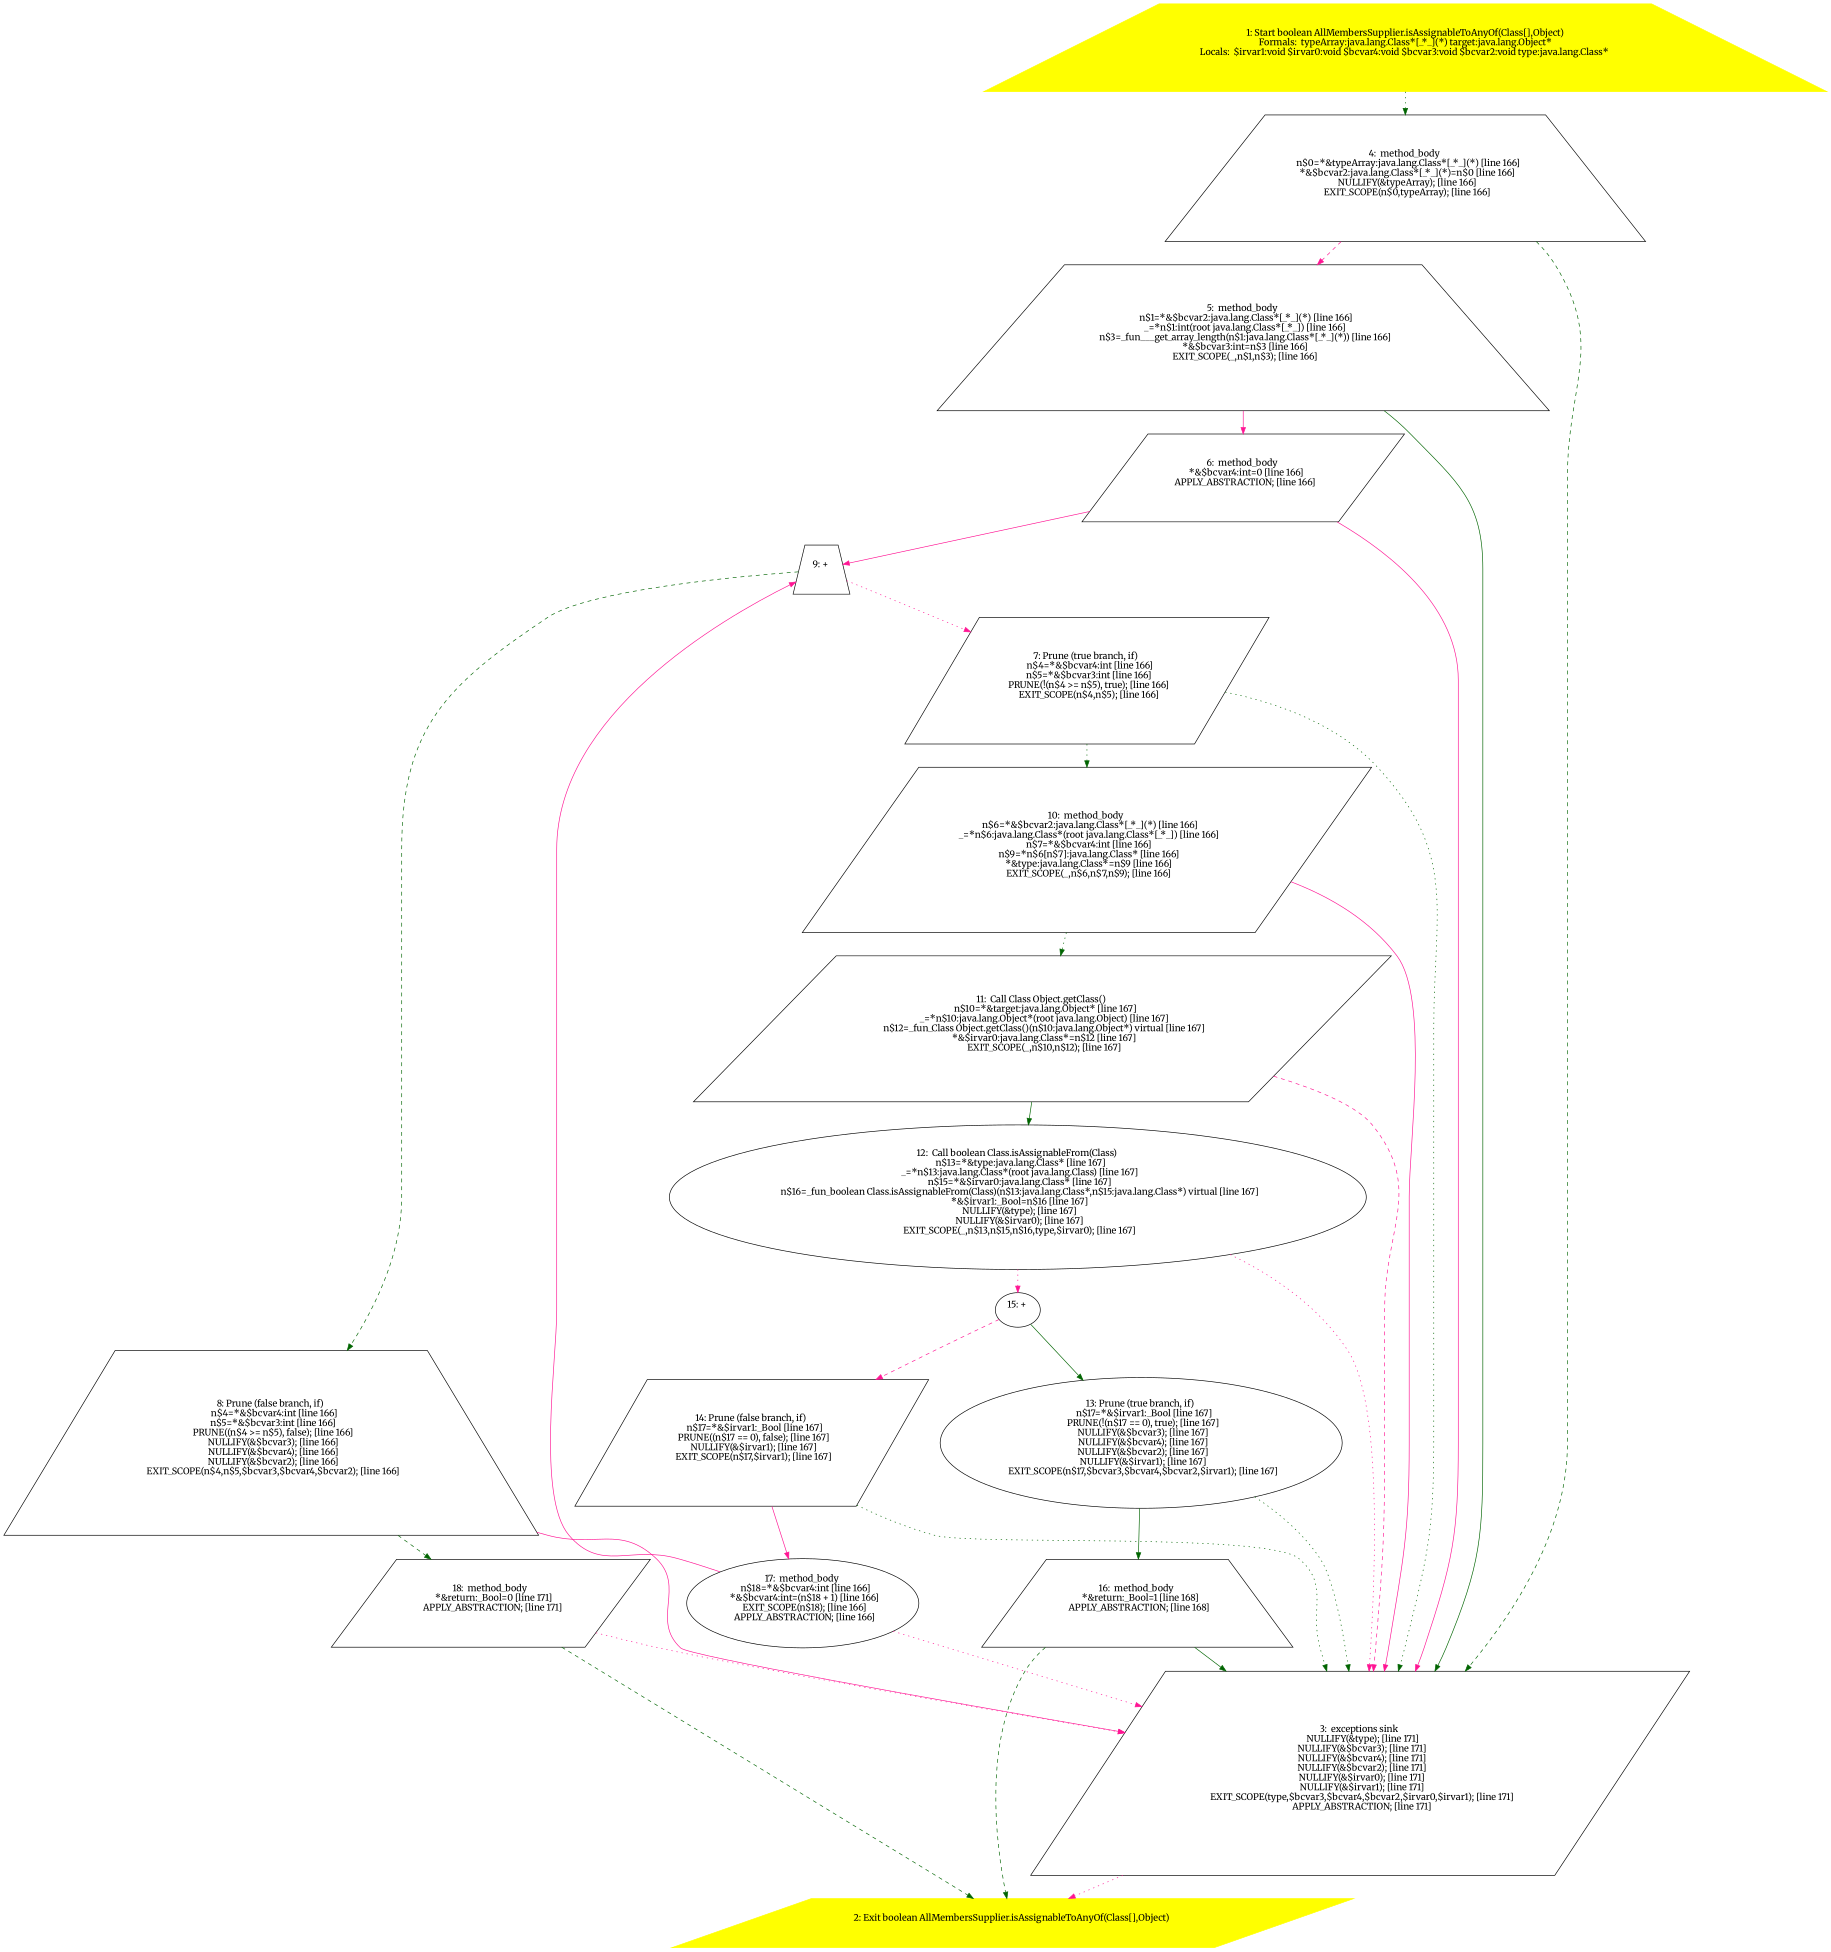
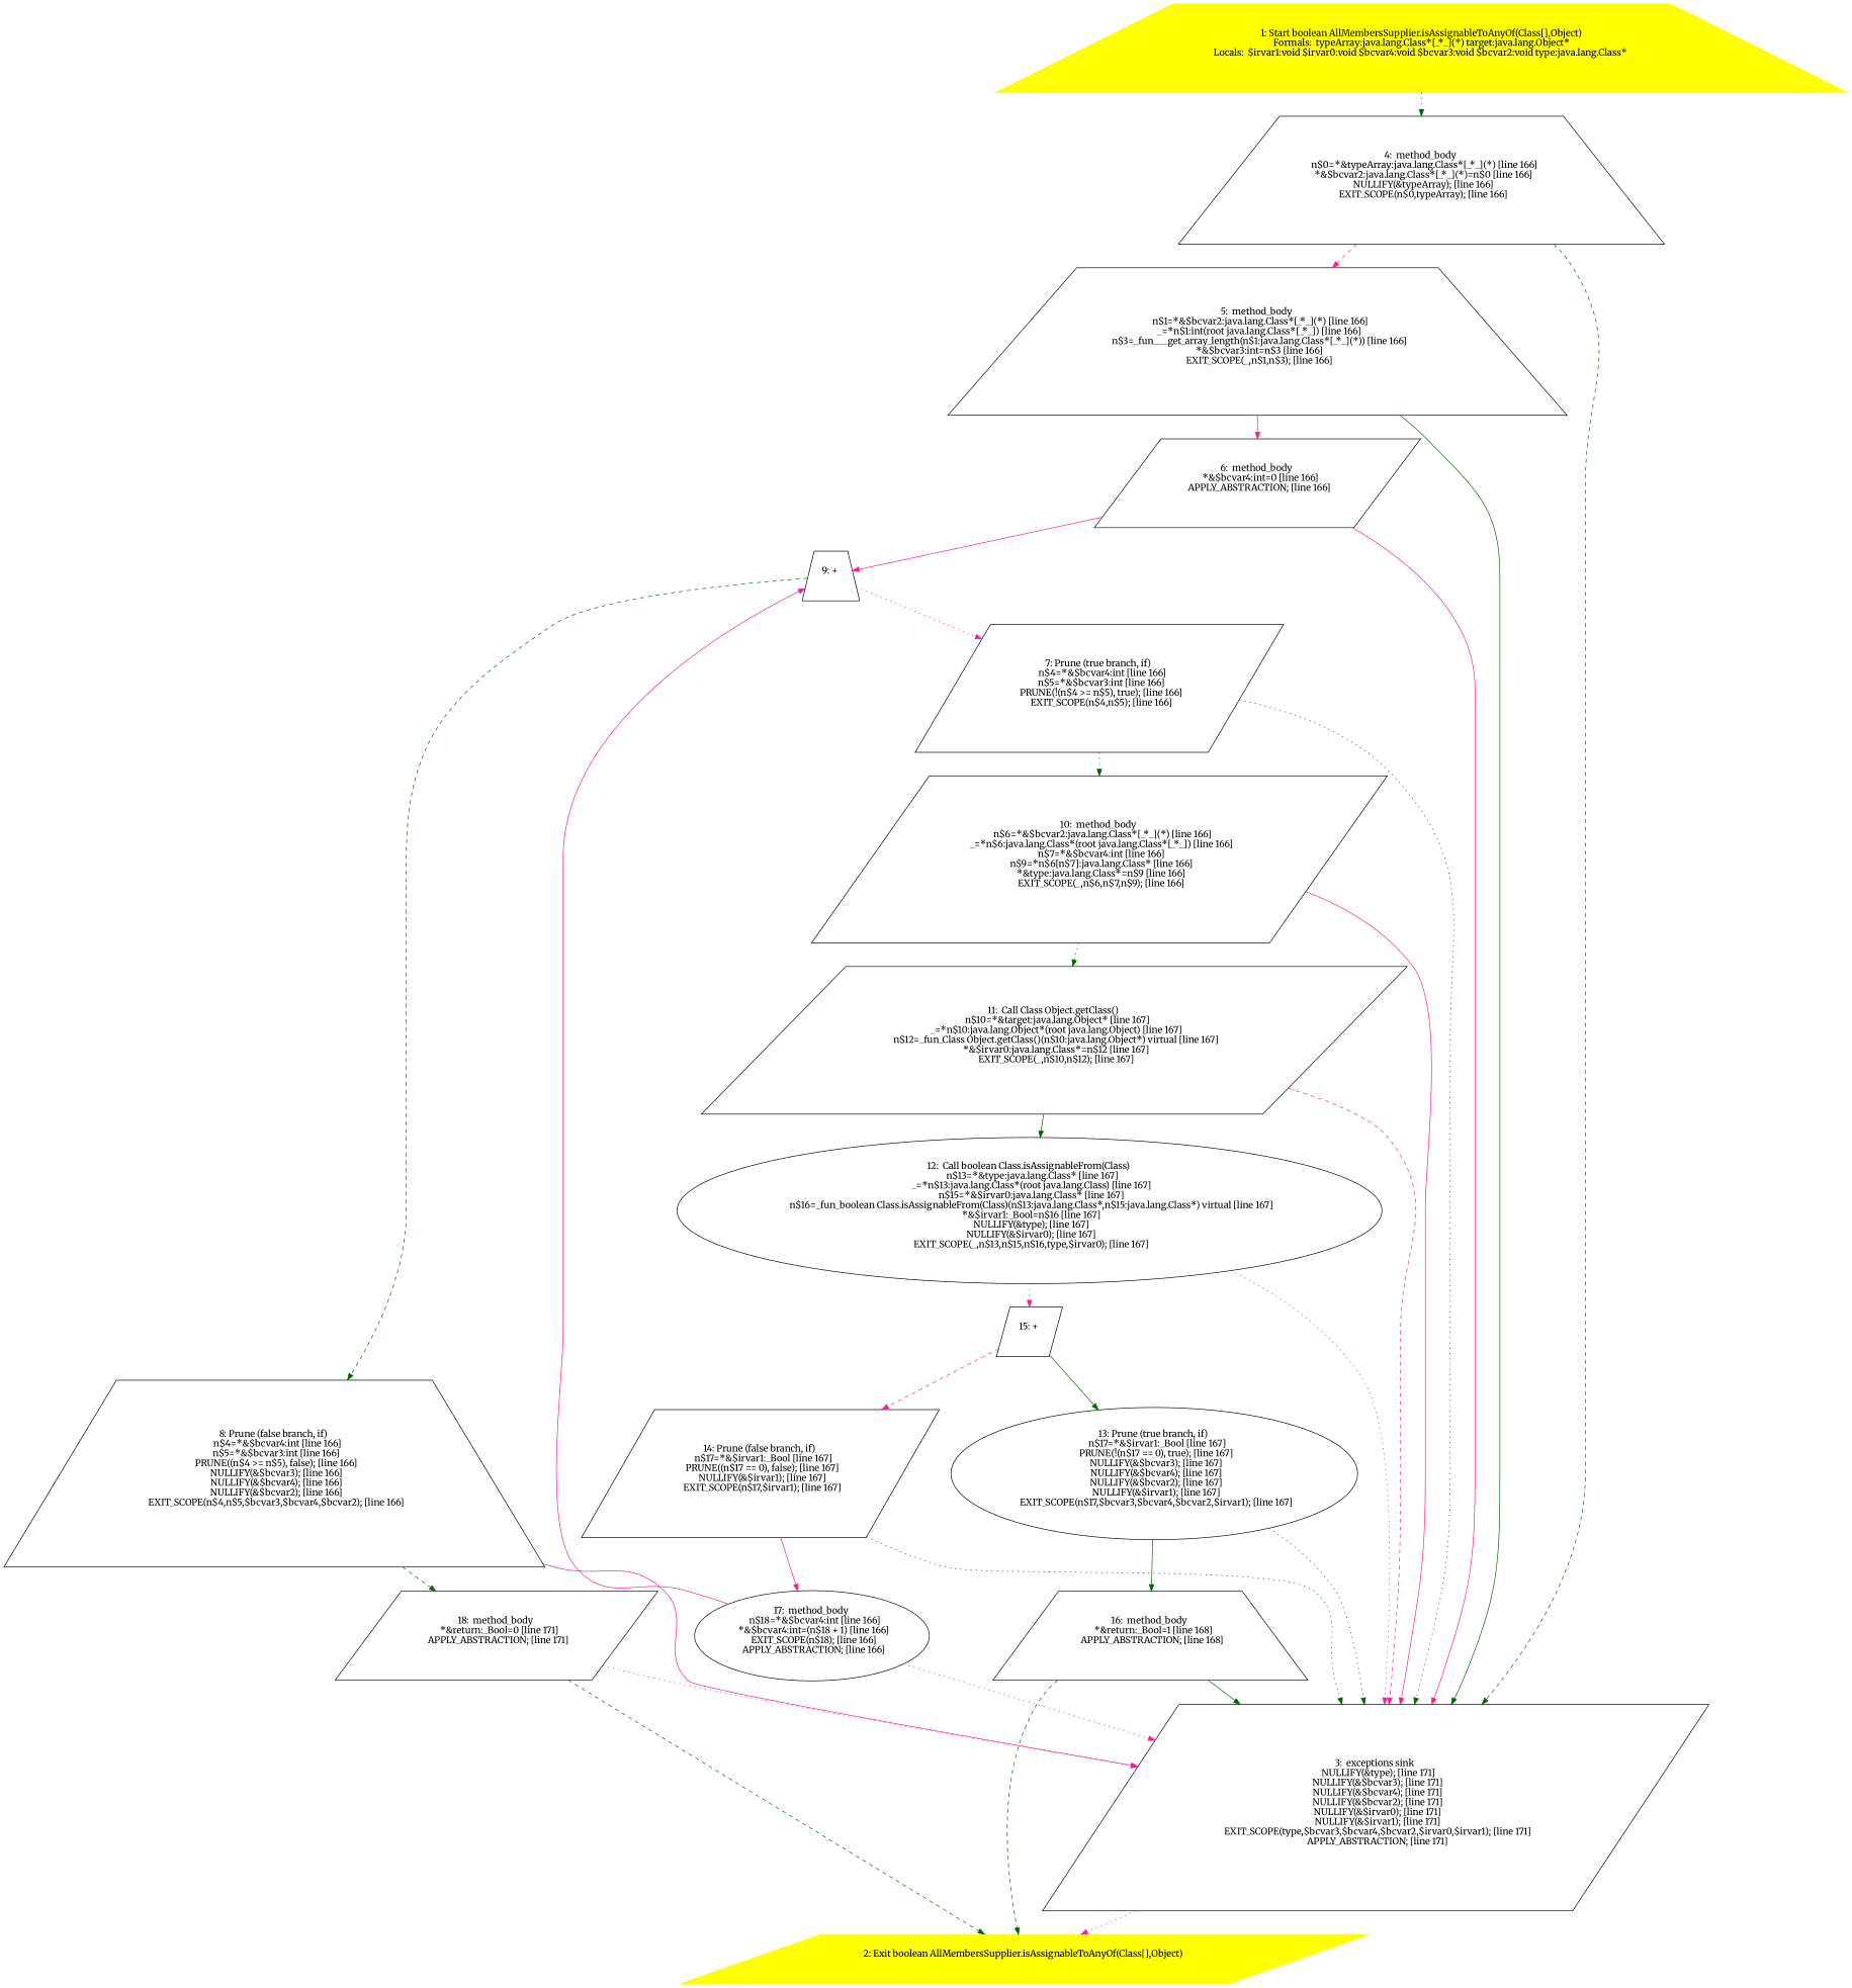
  digraph {
    fontname=Merriweather
    node [shape=parallelogram fontname=Merriweather]
    edge [color=darkgreen style=dotted fontname=Merriweather]
    n1 [color=yellow label="1: Start boolean AllMembersSupplier.isAssignableToAnyOf(Class[],Object)\nFormals:  typeArray:java.lang.Class*[_*_](*) target:java.lang.Object*\nLocals:  $irvar1:void $irvar0:void $bcvar4:void $bcvar3:void $bcvar2:void type:java.lang.Class* \n  " style=filled shape=trapezium]
    n2 [label="4:  method_body \n   n$0=*&typeArray:java.lang.Class*[_*_](*) [line 166]\n  *&$bcvar2:java.lang.Class*[_*_](*)=n$0 [line 166]\n  NULLIFY(&typeArray); [line 166]\n  EXIT_SCOPE(n$0,typeArray); [line 166]\n " shape=trapezium]
    n3 [label="3:  exceptions sink \n   NULLIFY(&type); [line 171]\n  NULLIFY(&$bcvar3); [line 171]\n  NULLIFY(&$bcvar4); [line 171]\n  NULLIFY(&$bcvar2); [line 171]\n  NULLIFY(&$irvar0); [line 171]\n  NULLIFY(&$irvar1); [line 171]\n  EXIT_SCOPE(type,$bcvar3,$bcvar4,$bcvar2,$irvar0,$irvar1); [line 171]\n  APPLY_ABSTRACTION; [line 171]\n "]
    n4 [label="5:  method_body \n   n$1=*&$bcvar2:java.lang.Class*[_*_](*) [line 166]\n  _=*n$1:int(root java.lang.Class*[_*_]) [line 166]\n  n$3=_fun___get_array_length(n$1:java.lang.Class*[_*_](*)) [line 166]\n  *&$bcvar3:int=n$3 [line 166]\n  EXIT_SCOPE(_,n$1,n$3); [line 166]\n " shape=trapezium]
    n5 [color=yellow label="2: Exit boolean AllMembersSupplier.isAssignableToAnyOf(Class[],Object) \n  " style=filled]
    n6 [label="6:  method_body \n   *&$bcvar4:int=0 [line 166]\n  APPLY_ABSTRACTION; [line 166]\n "]
    n7 [label="9: + \n  " shape=trapezium]
    n8 [label="7: Prune (true branch, if) \n   n$4=*&$bcvar4:int [line 166]\n  n$5=*&$bcvar3:int [line 166]\n  PRUNE(!(n$4 >= n$5), true); [line 166]\n  EXIT_SCOPE(n$4,n$5); [line 166]\n "]
    n9 [label="8: Prune (false branch, if) \n   n$4=*&$bcvar4:int [line 166]\n  n$5=*&$bcvar3:int [line 166]\n  PRUNE((n$4 >= n$5), false); [line 166]\n  NULLIFY(&$bcvar3); [line 166]\n  NULLIFY(&$bcvar4); [line 166]\n  NULLIFY(&$bcvar2); [line 166]\n  EXIT_SCOPE(n$4,n$5,$bcvar3,$bcvar4,$bcvar2); [line 166]\n " shape=trapezium]
    n10 [label="10:  method_body \n   n$6=*&$bcvar2:java.lang.Class*[_*_](*) [line 166]\n  _=*n$6:java.lang.Class*(root java.lang.Class*[_*_]) [line 166]\n  n$7=*&$bcvar4:int [line 166]\n  n$9=*n$6[n$7]:java.lang.Class* [line 166]\n  *&type:java.lang.Class*=n$9 [line 166]\n  EXIT_SCOPE(_,n$6,n$7,n$9); [line 166]\n "]
    n11 [label="11:  Call Class Object.getClass() \n   n$10=*&target:java.lang.Object* [line 167]\n  _=*n$10:java.lang.Object*(root java.lang.Object) [line 167]\n  n$12=_fun_Class Object.getClass()(n$10:java.lang.Object*) virtual [line 167]\n  *&$irvar0:java.lang.Class*=n$12 [line 167]\n  EXIT_SCOPE(_,n$10,n$12); [line 167]\n "]
    n12 [label="18:  method_body \n   *&return:_Bool=0 [line 171]\n  APPLY_ABSTRACTION; [line 171]\n "]
    n13 [label="12:  Call boolean Class.isAssignableFrom(Class) \n   n$13=*&type:java.lang.Class* [line 167]\n  _=*n$13:java.lang.Class*(root java.lang.Class) [line 167]\n  n$15=*&$irvar0:java.lang.Class* [line 167]\n  n$16=_fun_boolean Class.isAssignableFrom(Class)(n$13:java.lang.Class*,n$15:java.lang.Class*) virtual [line 167]\n  *&$irvar1:_Bool=n$16 [line 167]\n  NULLIFY(&type); [line 167]\n  NULLIFY(&$irvar0); [line 167]\n  EXIT_SCOPE(_,n$13,n$15,n$16,type,$irvar0); [line 167]\n " shape=ellipse]
-   n14 [label="15: + \n  " shape=ellipse]
+   n14 [label="15: + \n  "]
    n15 [label="13: Prune (true branch, if) \n   n$17=*&$irvar1:_Bool [line 167]\n  PRUNE(!(n$17 == 0), true); [line 167]\n  NULLIFY(&$bcvar3); [line 167]\n  NULLIFY(&$bcvar4); [line 167]\n  NULLIFY(&$bcvar2); [line 167]\n  NULLIFY(&$irvar1); [line 167]\n  EXIT_SCOPE(n$17,$bcvar3,$bcvar4,$bcvar2,$irvar1); [line 167]\n " shape=ellipse]
    n16 [label="14: Prune (false branch, if) \n   n$17=*&$irvar1:_Bool [line 167]\n  PRUNE((n$17 == 0), false); [line 167]\n  NULLIFY(&$irvar1); [line 167]\n  EXIT_SCOPE(n$17,$irvar1); [line 167]\n "]
    n17 [label="16:  method_body \n   *&return:_Bool=1 [line 168]\n  APPLY_ABSTRACTION; [line 168]\n " shape=trapezium]
    n18 [label="17:  method_body \n   n$18=*&$bcvar4:int [line 166]\n  *&$bcvar4:int=(n$18 + 1) [line 166]\n  EXIT_SCOPE(n$18); [line 166]\n  APPLY_ABSTRACTION; [line 166]\n " shape=ellipse]
    n1 -> n2
    n2 -> n3 [style=dashed]
    n2 -> n4 [color=deeppink style=dashed]
    n3 -> n5 [color=deeppink]
    n4 -> n3 [style=solid]
    n4 -> n6 [color=deeppink style=solid]
    n6 -> n3 [color=deeppink style=solid]
    n6 -> n7 [color=deeppink style=solid]
    n7 -> n8 [color=deeppink]
    n7 -> n9 [style=dashed]
    n8 -> n3
    n8 -> n10
    n9 -> n3 [color=deeppink style=solid]
    n9 -> n12 [style=dashed]
    n10 -> n3 [color=deeppink style=solid]
    n10 -> n11
    n11 -> n3 [color=deeppink style=dashed]
    n11 -> n13 [style=solid]
    n12 -> n3 [color=deeppink]
    n12 -> n5 [style=dashed]
    n13 -> n3 [color=deeppink]
    n13 -> n14 [color=deeppink]
    n14 -> n15 [style=solid]
    n14 -> n16 [color=deeppink style=dashed]
    n15 -> n3
    n15 -> n17 [style=solid]
    n16 -> n3
    n16 -> n18 [color=deeppink style=solid]
    n17 -> n3 [style=solid]
    n17 -> n5 [style=dashed]
    n18 -> n3 [color=deeppink]
    n18 -> n7 [color=deeppink style=solid]
  }
